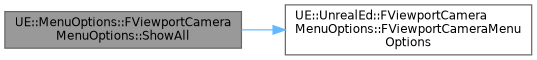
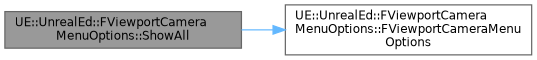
  digraph {
    rankdir=LR
    node [fontname=Helvetica fontsize=10 shape=box style=filled]
-   n1 [color=gray40 fillcolor=grey60 fontcolor=black height=0.2 label="UE::MenuOptions::FViewportCamera\lMenuOptions::ShowAll" width=0.4]
+   n1 [color=gray40 fillcolor=grey60 fontcolor=black height=0.2 label="UE::UnrealEd::FViewportCamera\lMenuOptions::ShowAll" width=0.4]
    n2 [color=grey40 fillcolor=white height=0.2 label="UE::UnrealEd::FViewportCamera\lMenuOptions::FViewportCameraMenu\lOptions" width=0.4]
    n1 -> n2 [color=steelblue1 fontname=Helvetica fontsize=10 labelfontname=Helvetica labelfontsize=10 style=solid]
  }
